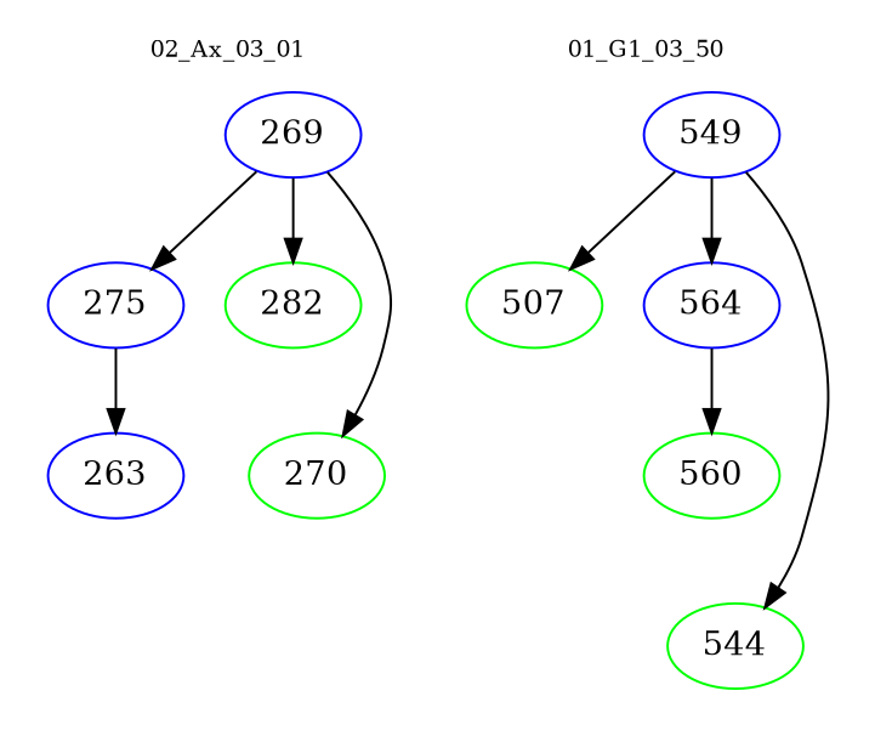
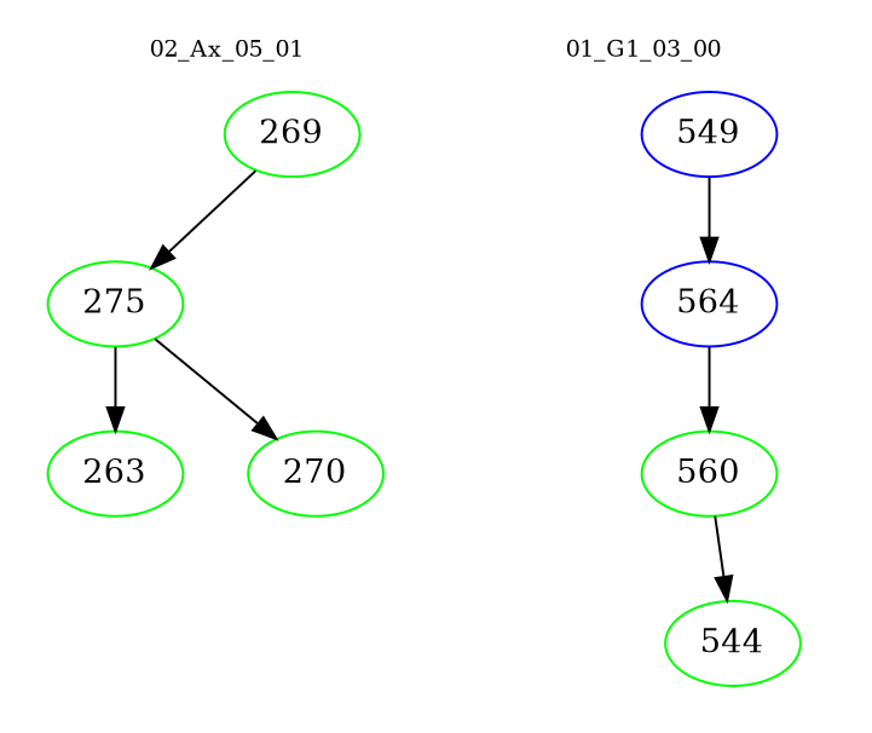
  digraph {
    node [color=green]
    edge [color=black]
-   n1 [color=blue label=269]
-   n2 [color=blue label=263]
-   n3 [color=blue label=275]
-   n4 [label=282]
+   n1 [label=269]
+   n2 [label=263]
+   n3 [label=275]
    n5 [label=270]
    n6 [color=blue label=549]
-   n7 [label=507]
    n8 [color=blue label=564]
    n9 [label=544]
    n10 [label=560]
    subgraph cluster_1 {
      color=white
      fontsize=10
-     label="02_Ax_03_01"
+     label="02_Ax_05_01"
      n1
      n2
      n3
-     n4
      n5
    }
    subgraph cluster_2 {
      color=white
      fontsize=10
-     label="01_G1_03_50"
+     label="01_G1_03_00"
      n6
-     n7
      n8
      n9
      n10
    }
    n1 -> n3
-   n1 -> n4
    n3 -> n2
-   n1 -> n5
-   n6 -> n7
+   n3 -> n5
    n6 -> n8
-   n6 -> n9
+   n10 -> n9
    n8 -> n10
  }
